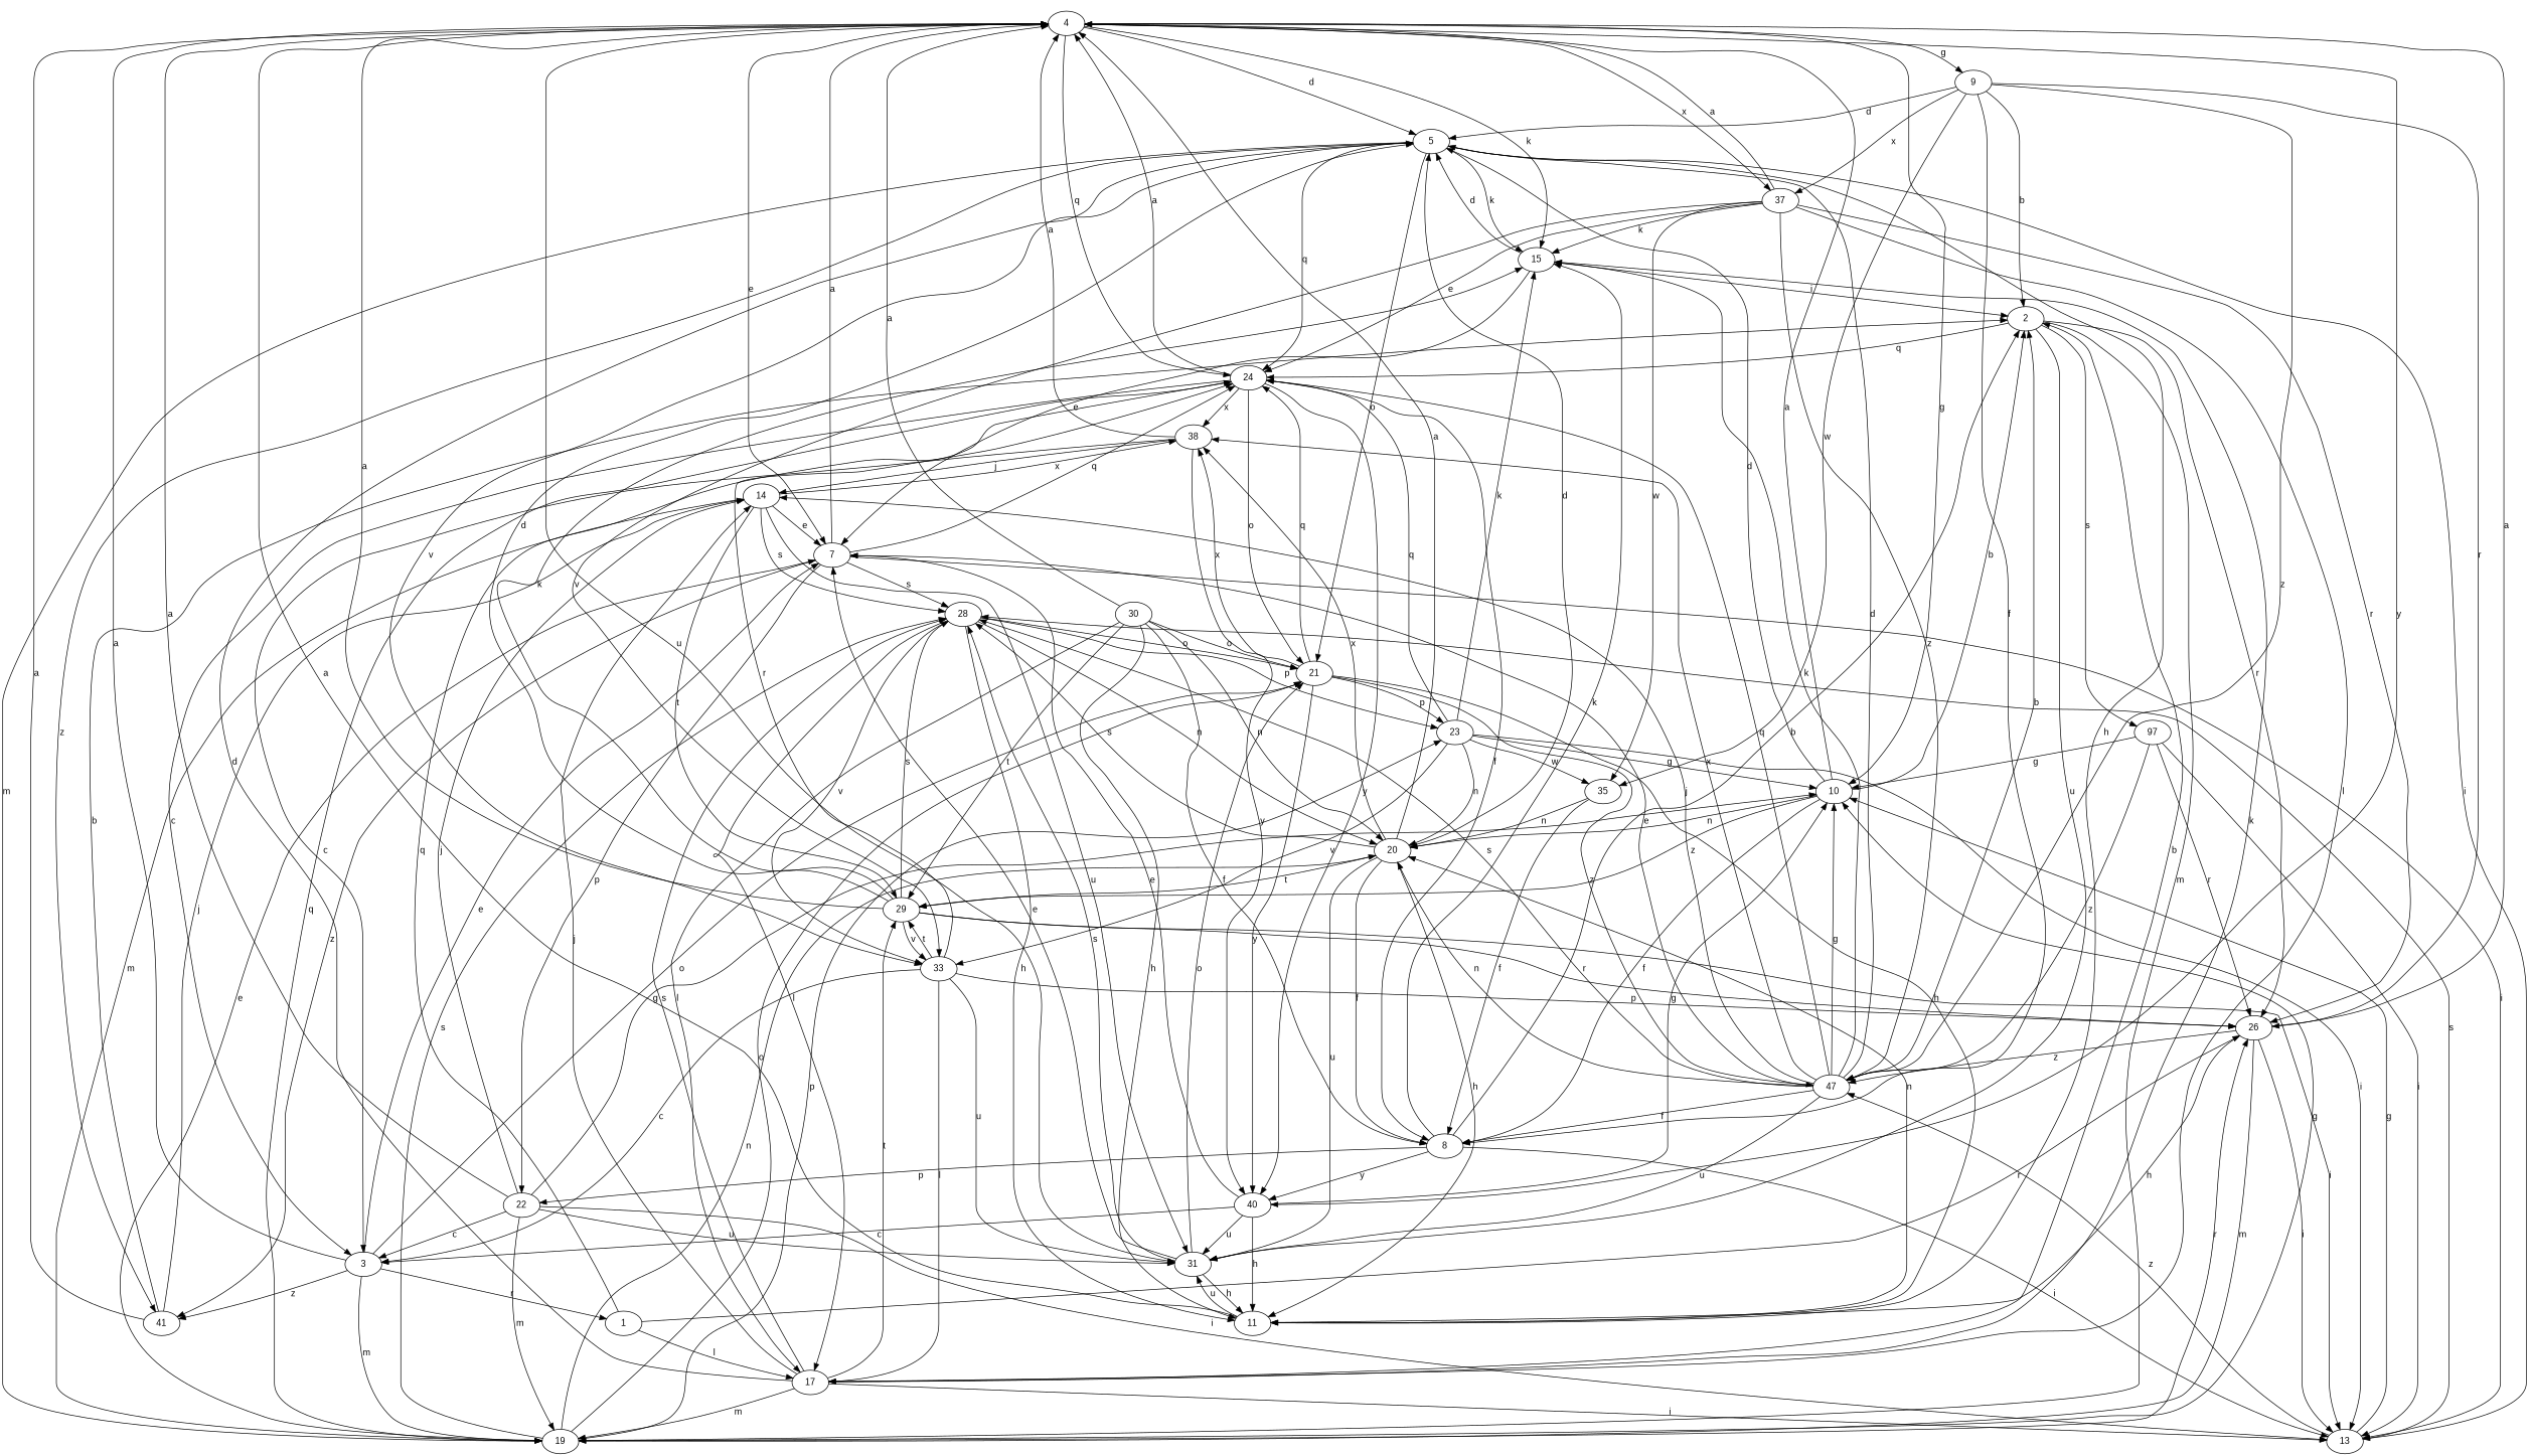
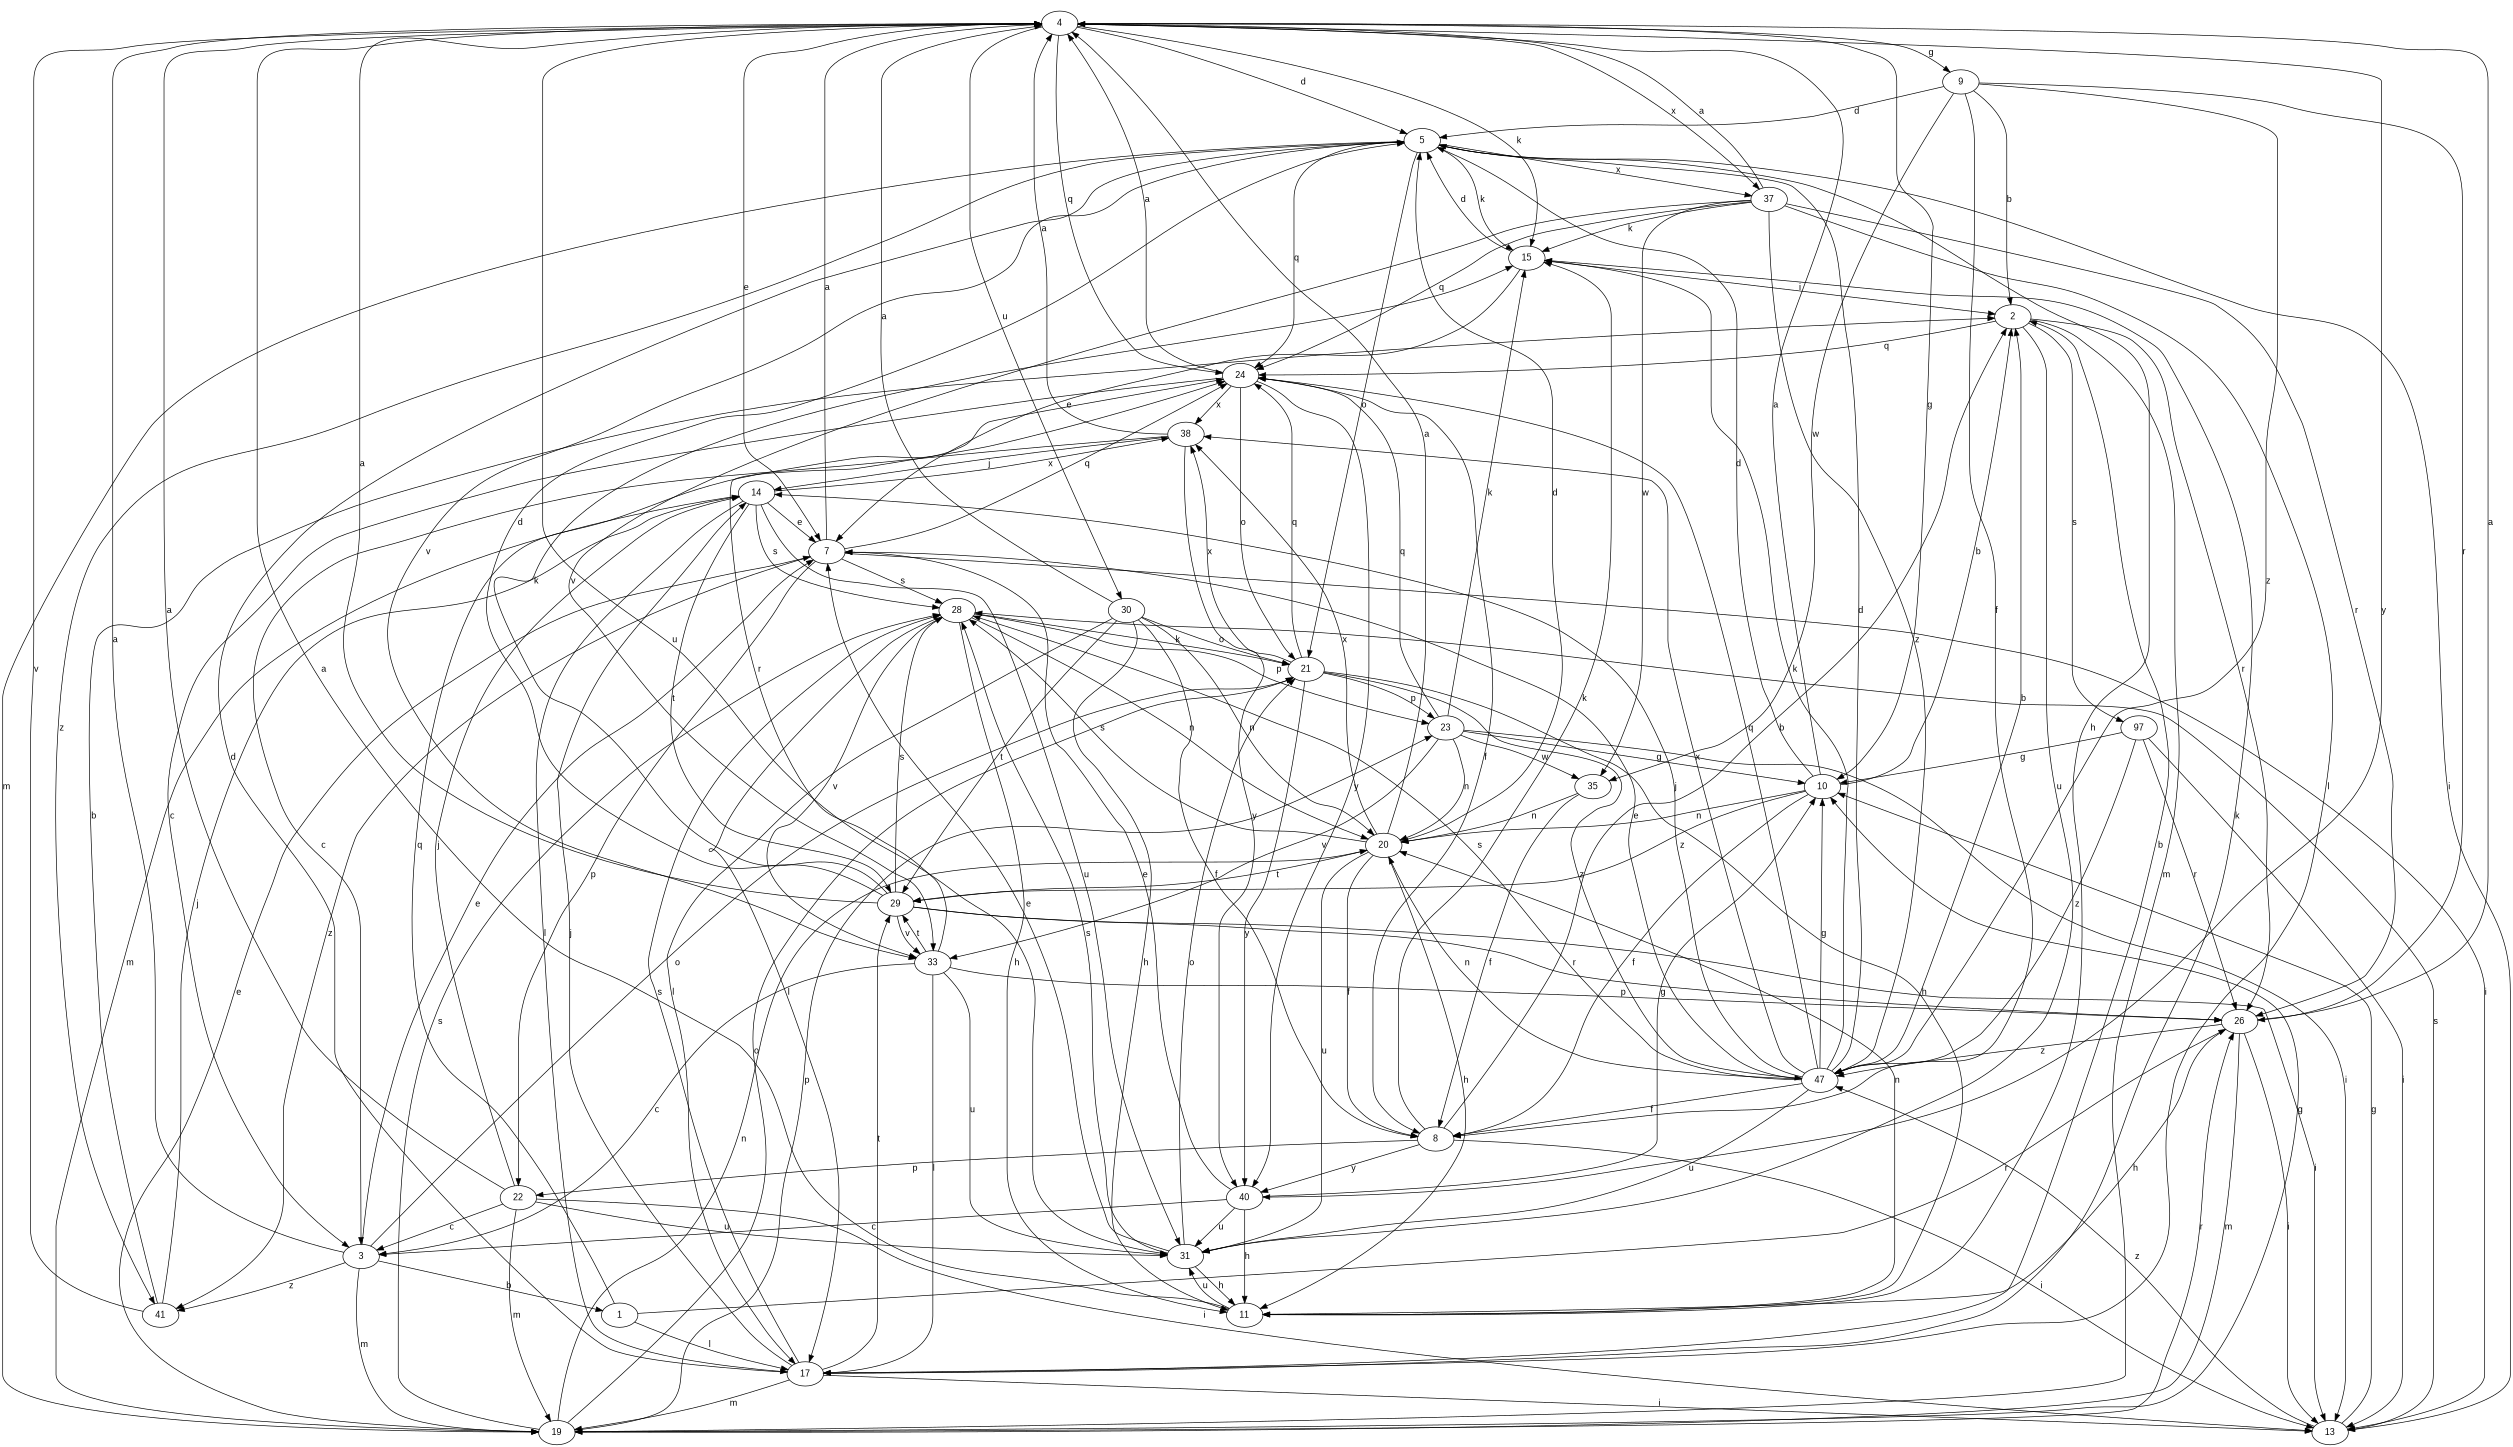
  strict digraph {
    fontname="Liberation Sans"
    node [fontname="Liberation Sans"]
    edge [fontname="Liberation Sans"]
    n1 [label=4]
    5
    7
    9
    10
    15
    24
    30
    31
    37
    40
    19
    21
    41
    11
    13
    33
    22
    28
    26
    2
    8
    35
    n24 [label=47]
    29
    20
    3
    38
    17
    1
    14
    n32 [label=97]
    23
    n1 -> 5 [label=d]
    n1 -> 7 [label=e]
    n1 -> 9 [label=g]
    n1 -> 10 [label=g]
    n1 -> 15 [label=k]
    n1 -> 24 [label=q]
+   n1 -> 30 [label=u]
    n1 -> 31 [label=u]
    n1 -> 37 [label=x]
    n1 -> 40 [label=y]
    5 -> 15 [label=k]
    5 -> 24 [label=q]
-   9 -> 37 [label=x]
+   5 -> 37 [label=x]
    5 -> 19 [label=m]
    5 -> 21 [label=o]
    5 -> 41 [label=z]
    5 -> 11 [label=h]
    5 -> 13 [label=i]
    5 -> 33 [label=v]
    7 -> n1 [label=a]
    7 -> 24 [label=q]
    7 -> 41 [label=z]
    7 -> 13 [label=i]
    7 -> 22 [label=p]
    7 -> 28 [label=s]
    9 -> 5 [label=d]
    9 -> 26 [label=r]
    9 -> 2 [label=b]
    9 -> 8 [label=f]
    9 -> 35 [label=w]
    9 -> n24 [label=z]
    10 -> n1 [label=a]
    10 -> 5 [label=d]
    10 -> 2 [label=b]
    10 -> 8 [label=f]
    10 -> 29 [label=z]
    10 -> 20 [label=n]
    15 -> 5 [label=d]
    15 -> 7 [label=e]
    15 -> 2 [label=i]
    24 -> n1 [label=a]
    24 -> 40 [label=y]
    24 -> 21 [label=o]
    24 -> 8 [label=f]
    24 -> 3 [label=c]
    24 -> 38 [label=x]
    30 -> n1 [label=a]
    30 -> 21 [label=o]
    30 -> 11 [label=h]
    30 -> 8 [label=f]
    30 -> 29 [label=t]
    30 -> 20 [label=n]
    30 -> 17 [label=l]
    31 -> 7 [label=e]
    31 -> 21 [label=o]
    31 -> 11 [label=h]
    31 -> 28 [label=s]
    37 -> n1 [label=a]
    37 -> 15 [label=k]
-   37 -> 24 [label=e]
+   37 -> 24 [label=q]
    37 -> 33 [label=v]
    37 -> 26 [label=r]
    37 -> 35 [label=w]
    37 -> n24 [label=z]
    37 -> 17 [label=l]
    40 -> 7 [label=e]
    40 -> 10 [label=g]
    40 -> 31 [label=u]
    40 -> 11 [label=h]
    40 -> 3 [label=c]
    19 -> 7 [label=e]
    19 -> 10 [label=g]
-   19 -> 24 [label=q]
    19 -> 21 [label=o]
    19 -> 28 [label=s]
    19 -> 26 [label=r]
    19 -> 20 [label=n]
    19 -> 23 [label=p]
    21 -> 24 [label=q]
    21 -> 40 [label=y]
    21 -> 11 [label=h]
    21 -> n24 [label=z]
    21 -> 38 [label=x]
    21 -> 23 [label=p]
-   41 -> n1 [label=a]
+   41 -> n1 [label=v]
    41 -> 2 [label=b]
    41 -> 14 [label=j]
    11 -> n1 [label=a]
    11 -> 31 [label=u]
    11 -> 20 [label=n]
    13 -> 10 [label=g]
    13 -> 28 [label=s]
    13 -> n24 [label=z]
    33 -> 24 [label=r]
    33 -> 31 [label=u]
    33 -> 26 [label=p]
    33 -> 29 [label=t]
    33 -> 3 [label=c]
    33 -> 17 [label=l]
    22 -> n1 [label=a]
-   22 -> 10 [label=g]
    22 -> 31 [label=u]
    22 -> 19 [label=m]
    22 -> 13 [label=i]
    22 -> 3 [label=c]
    22 -> 14 [label=j]
-   28 -> 21 [label=o]
+   28 -> 21 [label=k]
    28 -> 11 [label=h]
    28 -> 33 [label=v]
    28 -> 20 [label=n]
    28 -> 17 [label=l]
    28 -> 23 [label=p]
    26 -> n1 [label=a]
    26 -> 19 [label=m]
    26 -> 11 [label=h]
    26 -> 13 [label=i]
    26 -> n24 [label=z]
    2 -> 24 [label=q]
    2 -> 31 [label=u]
    2 -> 19 [label=m]
    2 -> 26 [label=r]
    2 -> n32 [label=s]
    8 -> 15 [label=k]
    8 -> 40 [label=y]
    8 -> 13 [label=i]
    8 -> 22 [label=p]
    8 -> 2 [label=b]
    35 -> 8 [label=f]
    35 -> 20 [label=n]
    n24 -> 5 [label=d]
    n24 -> 7 [label=e]
    n24 -> 10 [label=g]
    n24 -> 15 [label=k]
    n24 -> 24 [label=q]
    n24 -> 31 [label=u]
    n24 -> 28 [label=s]
    n24 -> 2 [label=b]
    n24 -> 8 [label=f]
    n24 -> 20 [label=n]
    n24 -> 38 [label=x]
    n24 -> 14 [label=j]
    29 -> n1 [label=a]
    29 -> 5 [label=d]
    29 -> 15 [label=k]
    29 -> 13 [label=i]
    29 -> 33 [label=v]
    29 -> 28 [label=s]
    29 -> 26 [label=r]
    20 -> n1 [label=a]
    20 -> 5 [label=d]
    20 -> 31 [label=u]
    20 -> 11 [label=h]
    20 -> 28 [label=s]
    20 -> 8 [label=f]
    20 -> 29 [label=t]
    20 -> 38 [label=x]
    3 -> n1 [label=a]
    3 -> 7 [label=e]
    3 -> 19 [label=m]
    3 -> 21 [label=o]
    3 -> 41 [label=z]
-   3 -> 1 [label=r]
+   3 -> 1 [label=b]
    38 -> n1 [label=a]
    38 -> 40 [label=y]
    38 -> 3 [label=c]
    38 -> 14 [label=j]
    17 -> 5 [label=d]
    17 -> 15 [label=k]
    17 -> 19 [label=m]
    17 -> 13 [label=i]
    17 -> 28 [label=s]
    17 -> 2 [label=b]
    17 -> 29 [label=t]
    17 -> 14 [label=j]
    1 -> 24 [label=q]
    1 -> 26 [label=r]
    1 -> 17 [label=l]
    14 -> 7 [label=e]
    14 -> 31 [label=u]
    14 -> 19 [label=m]
    14 -> 28 [label=s]
    14 -> 29 [label=t]
    14 -> 38 [label=x]
+   14 -> 17 [label=l]
    n32 -> 10 [label=g]
    n32 -> 13 [label=i]
    n32 -> 26 [label=r]
    n32 -> n24 [label=z]
    23 -> 10 [label=g]
    23 -> 15 [label=k]
    23 -> 24 [label=q]
    23 -> 13 [label=i]
    23 -> 33 [label=v]
    23 -> 35 [label=w]
    23 -> 20 [label=n]
  }
